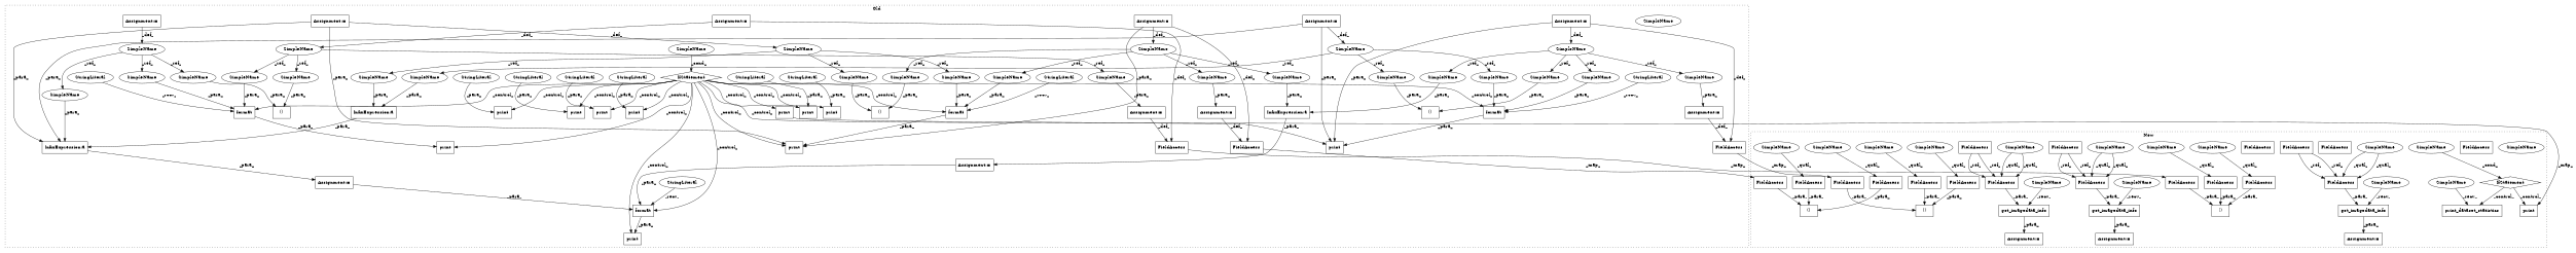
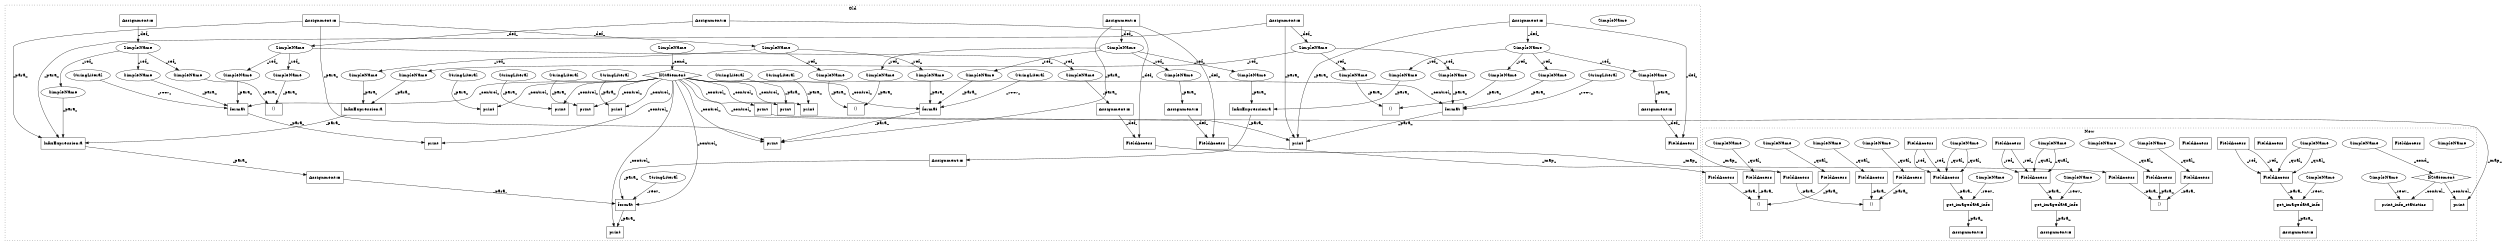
  digraph {
    node [a=42 l=14 s=1100 shape=box]
    n1 [a=32 l="7,1" label=format s="2133,2169"]
    n2 [a=32 l="6,1" label=print s="1585,1613"]
    n3 [a=27 l=3 label="InfixExpression:a" s=1520]
    n4 [a=32 l="7,1" label=format s="1918,1954"]
    n5 [label=SimpleName s=550 shape=ellipse]
    n6 [a=106 l=59 label="()" s=1210]
    n7 [a=32 l="7,1" label=format s="1837,1873"]
    n8 [label=SimpleName s=452 shape=ellipse]
    n9 [label=SimpleName s=476 shape=ellipse]
    n10 [a=106 l=59 label="()"]
    n11 [label=SimpleName s=643 shape=ellipse]
    n12 [l=7 label=SimpleName s=1568 shape=ellipse]
    n13 [a=32 l="6,1" label=print s="1622,1649"]
    n14 [a=25 l="4,2" label=IfStatement s="1564,1575" shape=diamond]
    n15 [a=32 l="6,1" label=print s="2098,2170"]
    n16 [a=7 l=1 label="Assignment:=" s=1503]
    n17 [a=32 l="6,1" label=print s="2049,2089"]
    n18 [a=45 l=28 label=StringLiteral s=2104 shape=ellipse]
    n19 [a=32 l="6,1" label=print s="1802,1874"]
    n20 [a=7 label="Assignment:=" s=476]
    n21 [a=32 l="6,1" label=print s="1883,1955"]
    n22 [a=45 l=34 label=StringLiteral s=2055 shape=ellipse]
    n23 [a=32 l="6,1" label=print s="2179,2219"]
    n24 [a=45 l=21 label=StringLiteral s=1628 shape=ellipse]
    n25 [a=32 l="6,1" label=print s="1658,1698"]
    n26 [a=45 l=34 label=StringLiteral s=2185 shape=ellipse]
    n27 [a=32 l="6,1" label=print s="1753,1793"]
    n28 [a=45 l=34 label=StringLiteral s=1759 shape=ellipse]
    n29 [a=32 l="6,1" label=print s="1964,2040"]
    n30 [a=7 label="Assignment:=" s=550]
    n31 [a=7 l=1 label="Assignment:=" s=1449]
    n32 [a=45 l=34 label=StringLiteral s=1664 shape=ellipse]
    n33 [a=45 l=28 label=StringLiteral s=1889 shape=ellipse]
    n34 [a=45 l=28 label=StringLiteral s=1808 shape=ellipse]
    n35 [a=27 l=3 label="InfixExpression:a" s=1465]
    n36 [a=32 l="6,1" label=print s="1707,1744"]
    n37 [a=32 l="7,1" label=format s="1999,2039"]
    n38 [l=16 label=SimpleName s=500 shape=ellipse]
    n39 [a=106 l=65 label="()" s=1321]
    n40 [l=16 label=SimpleName s=617 shape=ellipse]
    n41 [a=45 l=28 label=StringLiteral s=1970 shape=ellipse]
    n42 [a=45 l=31 label=StringLiteral s=1713 shape=ellipse]
    n43 [a=7 l=1 label="Assignment:=" s=2403]
    n44 [a=7 l=16 label="Assignment:=" s=617]
    n45 [a=7 label="Assignment:=" s=643]
    n46 [a=7 l=1 label="Assignment:=" s=2321]
    n47 [a=7 label="Assignment:=" s=452]
    n48 [a=7 l=1 label="Assignment:=" s=2361]
    n49 [a=22 l=19 label=FieldAccess s=2342]
    n50 [a=22 l=21 label=FieldAccess s=2382]
    n51 [a=22 l=19 label=FieldAccess s=2302]
    n52 [a=27 l=3 label="InfixExpression:a" s=1538]
    n53 [a=7 l=16 label="Assignment:=" s=500]
    n54 [label=SimpleName s=1859 shape=ellipse]
    n55 [label=SimpleName s=1145 shape=ellipse]
    n56 [label=SimpleName s=1506 shape=ellipse]
    n57 [l=16 label=SimpleName s=2404 shape=ellipse]
    n58 [l=16 label=SimpleName s=2006 shape=ellipse]
    n59 [l=16 label=SimpleName s=1341 shape=ellipse]
    n60 [l=7 label=SimpleName s=1568 shape=ellipse]
    n61 [label=SimpleName s=1255 shape=ellipse]
    n62 [label=SimpleName s=1523 shape=ellipse]
    n63 [label=SimpleName s=1940 shape=ellipse]
    n64 [l=16 label=SimpleName s=1541 shape=ellipse]
    n65 [l=16 label=SimpleName s=2023 shape=ellipse]
    n66 [l=16 label=SimpleName s=1370 shape=ellipse]
    n67 [label=SimpleName s=1844 shape=ellipse]
    n68 [label=SimpleName s=2322 shape=ellipse]
    n69 [label=SimpleName s=1118 shape=ellipse]
    n70 [label=SimpleName s=1451 shape=ellipse]
    n71 [label=SimpleName s=1228 shape=ellipse]
    n72 [label=SimpleName s=2362 shape=ellipse]
    n73 [label=SimpleName s=1925 shape=ellipse]
    n74 [label=SimpleName s=1468 shape=ellipse]
-   n75 [a=32 l="25,1" label=print_dataset_statistics s="1159,1203"]
+   n75 [a=32 l="25,1" label=print_info_statistics s="1159,1203"]
    n76 [a=32 l="6,1" label=print s="1117,1145"]
    n77 [a=32 l="19,1" label=get_imagedata_info s="1381,1410"]
    n78 [l=7 label=SimpleName shape=ellipse]
    n79 [a=22 l=10 label=FieldAccess s=1400]
    n80 [a=22 l=19 label=FieldAccess s=1486]
    n81 [a=22 l=21 label=FieldAccess s=1621]
    n82 [a=106 l=83 label="()" s=1422]
    n83 [a=22 l=12 label=FieldAccess s=1260]
    n84 [a=106 l=89 label="()" s=1553]
    n85 [a=22 l=19 label=FieldAccess s=1355]
    n86 [a=106 l=83 label="()" s=1291]
    n87 [a=22 l=10 label=FieldAccess s=1216]
    n88 [a=22 l=12 label=FieldAccess s=1668]
    n89 [a=22 l=10 label=FieldAccess s=1238]
    n90 [a=22 l=10 label=FieldAccess s=1531]
    n91 [a=22 l=21 label=FieldAccess s=1587]
    n92 [a=22 l=19 label=FieldAccess s=1454]
    n93 [a=22 l=19 label=FieldAccess s=1323]
    n94 [a=25 l="4,2" label=IfStatement s="1096,1107" shape=diamond]
    n95 [a=7 l=2 label="Assignment:=" s=1374]
    n96 [a=32 l="19,1" label=get_imagedata_info s="1649,1680"]
    n97 [a=7 l=2 label="Assignment:=" s=1642]
    n98 [a=32 l="19,1" label=get_imagedata_info s="1512,1541"]
    n99 [a=7 l=2 label="Assignment:=" s=1505]
    n100 [a=22 l=19 label=FieldAccess s=1422]
    n101 [a=22 l=21 label=FieldAccess s=1553]
    n102 [a=22 l=19 label=FieldAccess s=1291]
    n103 [a=22 l=10 label=FieldAccess s=1531]
    n104 [a=22 l=12 label=FieldAccess s=1668]
    n105 [l=7 label=SimpleName shape=ellipse]
    n106 [a=22 l=10 label=FieldAccess s=1400]
    n107 [l=4 label=SimpleName s=1621 shape=ellipse]
    n108 [l=4 label=SimpleName s=1154 shape=ellipse]
    n109 [l=4 label=SimpleName s=1644 shape=ellipse]
    n110 [l=4 label=SimpleName s=1587 shape=ellipse]
    n111 [l=4 label=SimpleName s=1668 shape=ellipse]
    n112 [l=4 label=SimpleName s=1355 shape=ellipse]
    n113 [l=4 label=SimpleName s=1376 shape=ellipse]
    n114 [l=4 label=SimpleName s=1507 shape=ellipse]
    n115 [l=4 label=SimpleName s=1531 shape=ellipse]
    n116 [l=4 label=SimpleName s=1486 shape=ellipse]
    n117 [l=4 label=SimpleName s=1323 shape=ellipse]
    n118 [l=4 label=SimpleName s=1454 shape=ellipse]
    n119 [l=4 label=SimpleName s=1400 shape=ellipse]
    subgraph cluster_1 {
      label=Old
      style=dotted
      n1
      n2
      n3
      n4
      n5
      n6
      n7
      n8
      n9
      n10
      n11
      n12
      n13
      n14
      n15
      n16
      n17
      n18
      n19
      n20
      n21
      n22
      n23
      n24
      n25
      n26
      n27
      n28
      n29
      n30
      n31
      n32
      n33
      n34
      n35
      n36
      n37
      n38
      n39
      n40
      n41
      n42
      n43
      n44
      n45
      n46
      n47
      n48
      n49
      n50
      n51
      n52
      n53
      n54
      n55
      n56
      n57
      n58
      n59
      n60
      n61
      n62
      n63
      n64
      n65
      n66
      n67
      n68
      n69
      n70
      n71
      n72
      n73
      n74
    }
    subgraph cluster_2 {
      label=New
      style=dotted
      n75
      n76
      n77
      n78
      n79
      n80
      n81
      n82
      n83
      n84
      n85
      n86
      n87
      n88
      n89
      n90
      n91
      n92
      n93
      n94
      n95
      n96
      n97
      n98
      n99
      n100
      n101
      n102
      n103
      n104
      n105
      n106
      n107
      n108
      n109
      n110
      n111
      n112
      n113
      n114
      n115
      n116
      n117
      n118
      n119
    }
    n1 -> n15 [label=_para_]
    n2 -> n76 [label=_map_]
    n3 -> n52 [label=_para_]
    n4 -> n21 [label=_para_]
    n5 -> n61 [label=_ref_]
    n5 -> n62 [label=_ref_]
    n5 -> n63 [label=_ref_]
    n7 -> n19 [label=_para_]
    n8 -> n71 [label=_ref_]
    n8 -> n72 [label=_ref_]
    n8 -> n73 [label=_ref_]
    n8 -> n74 [label=_ref_]
    n9 -> n54 [label=_ref_]
    n9 -> n55 [label=_ref_]
    n9 -> n56 [label=_ref_]
    n11 -> n67 [label=_ref_]
    n11 -> n68 [label=_ref_]
    n11 -> n69 [label=_ref_]
    n11 -> n70 [label=_ref_]
    n14 -> n1 [label=_control_]
    n14 -> n2 [label=_control_]
    n14 -> n4 [label=_control_]
    n14 -> n7 [label=_control_]
    n14 -> n13 [label=_control_]
    n14 -> n15 [label=_control_]
    n14 -> n17 [label=_control_]
    n14 -> n19 [label=_control_]
    n14 -> n21 [label=_control_]
    n14 -> n23 [label=_control_]
    n14 -> n25 [label=_control_]
    n14 -> n27 [label=_control_]
    n14 -> n29 [label=_control_]
    n14 -> n36 [label=_control_]
    n14 -> n37 [label=_control_]
    n16 -> n1 [label=_para_]
    n18 -> n1 [label=_recv_]
    n20 -> n9 [label=_def_]
    n20 -> n19 [label=_para_]
    n20 -> n52 [label=_para_]
    n22 -> n17 [label=_para_]
    n24 -> n13 [label=_para_]
    n26 -> n23 [label=_para_]
    n28 -> n27 [label=_para_]
    n30 -> n5 [label=_def_]
    n30 -> n21 [label=_para_]
    n30 -> n52 [label=_para_]
    n31 -> n1 [label=_para_]
    n32 -> n25 [label=_para_]
    n33 -> n4 [label=_recv_]
    n34 -> n7 [label=_recv_]
    n35 -> n31 [label=_para_]
    n37 -> n29 [label=_para_]
    n38 -> n64 [label=_ref_]
    n38 -> n65 [label=_ref_]
    n38 -> n66 [label=_ref_]
    n40 -> n57 [label=_ref_]
    n40 -> n58 [label=_ref_]
    n40 -> n59 [label=_ref_]
    n41 -> n37 [label=_recv_]
    n42 -> n36 [label=_para_]
    n43 -> n50 [label=_def_]
    n44 -> n40 [label=_def_]
    n44 -> n50 [label=_def_]
    n45 -> n11 [label=_def_]
    n45 -> n19 [label=_para_]
    n45 -> n51 [label=_def_]
    n46 -> n51 [label=_def_]
    n47 -> n8 [label=_def_]
    n47 -> n21 [label=_para_]
    n47 -> n49 [label=_def_]
    n48 -> n49 [label=_def_]
    n49 -> n100 [label=_map_]
    n50 -> n101 [label=_map_]
    n51 -> n102 [label=_map_]
    n52 -> n16 [label=_para_]
    n53 -> n38 [label=_def_]
    n54 -> n7 [label=_para_]
    n55 -> n10 [label=_para_]
    n56 -> n3 [label=_para_]
    n57 -> n43 [label=_para_]
    n58 -> n37 [label=_para_]
    n59 -> n39 [label=_para_]
    n60 -> n14 [label=_cond_]
    n61 -> n6 [label=_para_]
    n62 -> n3 [label=_para_]
    n63 -> n4 [label=_para_]
    n64 -> n52 [label=_para_]
    n65 -> n37 [label=_para_]
    n66 -> n39 [label=_para_]
    n67 -> n7 [label=_para_]
    n68 -> n46 [label=_para_]
    n69 -> n10 [label=_para_]
    n70 -> n35 [label=_para_]
    n71 -> n6 [label=_para_]
    n72 -> n48 [label=_para_]
    n73 -> n4 [label=_para_]
    n74 -> n35 [label=_para_]
    n77 -> n95 [label=_para_]
    n80 -> n82 [label=_para_]
    n81 -> n84 [label=_para_]
    n83 -> n104 [label=_ref_]
    n83 -> n104 [label=_ref_]
    n85 -> n86 [label=_para_]
    n87 -> n106 [label=_ref_]
    n87 -> n106 [label=_ref_]
    n89 -> n103 [label=_ref_]
    n89 -> n103 [label=_ref_]
    n91 -> n84 [label=_para_]
    n92 -> n82 [label=_para_]
    n93 -> n86 [label=_para_]
    n94 -> n75 [label=_control_]
    n94 -> n76 [label=_control_]
    n96 -> n97 [label=_para_]
    n98 -> n99 [label=_para_]
    n100 -> n82 [label=_para_]
    n101 -> n84 [label=_para_]
    n102 -> n86 [label=_para_]
    n103 -> n98 [label=_para_]
    n104 -> n96 [label=_para_]
    n105 -> n94 [label=_cond_]
    n106 -> n77 [label=_para_]
    n107 -> n81 [label=_qual_]
    n108 -> n75 [label=_recv_]
    n109 -> n96 [label=_recv_]
    n110 -> n91 [label=_qual_]
    n111 -> n104 [label=_qual_]
    n111 -> n104 [label=_qual_]
    n112 -> n85 [label=_qual_]
    n113 -> n77 [label=_recv_]
    n114 -> n98 [label=_recv_]
    n115 -> n103 [label=_qual_]
    n115 -> n103 [label=_qual_]
    n116 -> n80 [label=_qual_]
    n117 -> n93 [label=_qual_]
    n118 -> n92 [label=_qual_]
    n119 -> n106 [label=_qual_]
    n119 -> n106 [label=_qual_]
  }
